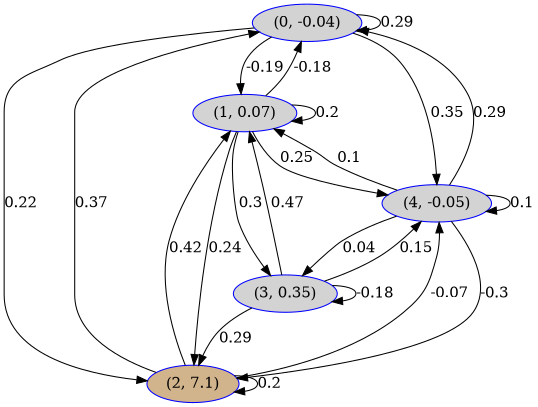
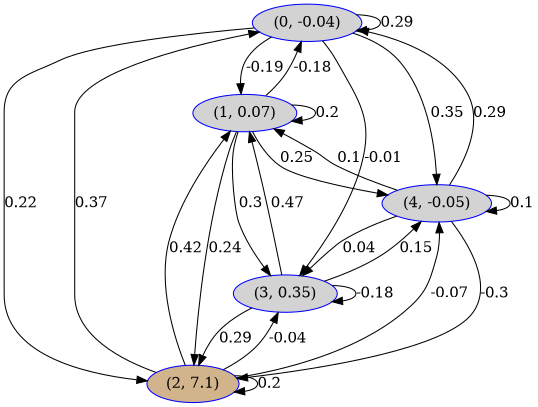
  digraph {
    node [color=blue fillcolor=lightgrey style=filled]
    n1 [label="(0, -0.04)"]
    n2 [label="(1, 0.07)"]
    n3 [fillcolor=tan label="(2, 7.1)"]
    n4 [label="(3, 0.35)"]
    n5 [label="(4, -0.05)"]
    n1 -> n1 [label=0.29]
    n1 -> n2 [label=-0.19]
    n1 -> n3 [label=0.22]
+   n1 -> n4 [label=-0.01]
    n1 -> n5 [label=0.35]
    n2 -> n1 [label=-0.18]
    n2 -> n2 [label=0.2]
    n2 -> n3 [label=0.24]
    n2 -> n4 [label=0.3]
    n2 -> n5 [label=0.25]
    n3 -> n1 [label=0.37]
    n3 -> n2 [label=0.42]
    n3 -> n3 [label=0.2]
+   n3 -> n4 [label=-0.04]
    n3 -> n5 [label=-0.07]
    n4 -> n2 [label=0.47]
    n4 -> n3 [label=0.29]
    n4 -> n4 [label=-0.18]
    n4 -> n5 [label=0.15]
    n5 -> n1 [label=0.29]
    n5 -> n2 [label=0.1]
    n5 -> n3 [label=-0.3]
    n5 -> n4 [label=0.04]
    n5 -> n5 [label=0.1]
  }
